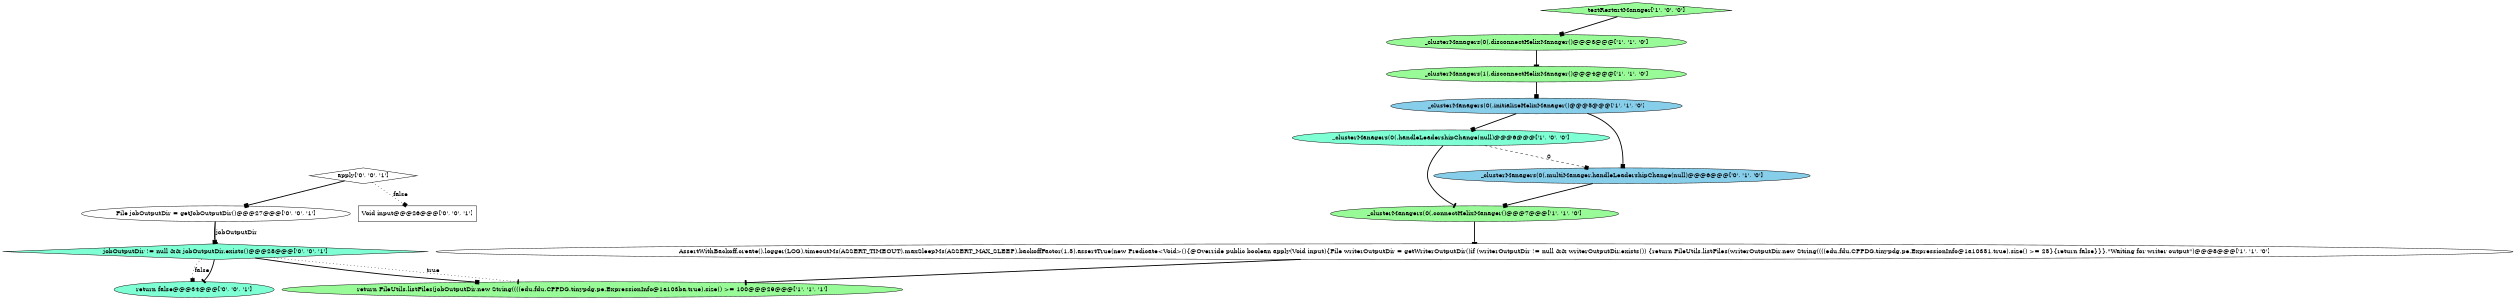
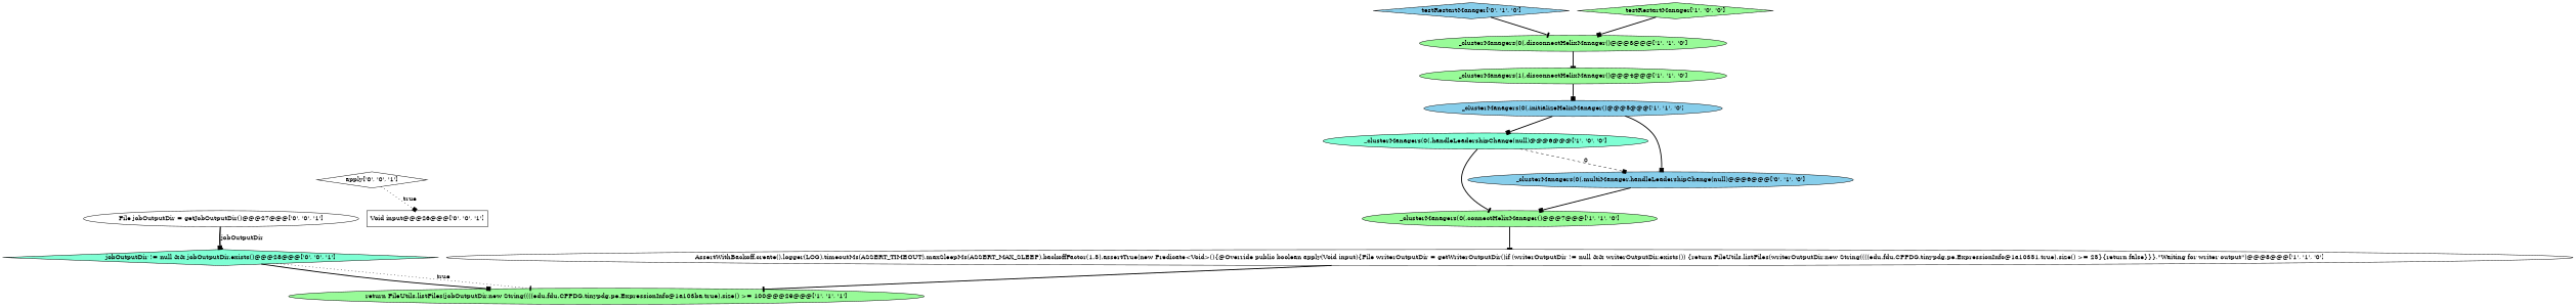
  digraph {
    node [fillcolor=palegreen shape=ellipse style=filled]
    edge [arrowhead=box style=bold]
    n1 [label="return FileUtils.listFiles(jobOutputDir,new String((((edu.fdu.CPPDG.tinypdg.pe.ExpressionInfo@1a103ba,true).size() >= 100@@@29@@@['1', '1', '1']"]
    n2 [fillcolor=white label="File jobOutputDir = getJobOutputDir()@@@27@@@['0', '0', '1']"]
    n3 [fillcolor=aquamarine label="jobOutputDir != null && jobOutputDir.exists()@@@28@@@['0', '0', '1']" shape=diamond]
-   n4 [fillcolor=aquamarine label="return false@@@34@@@['0', '0', '1']"]
+   n5 [fillcolor=skyblue label="testRestartManager['0', '1', '0']" shape=diamond]
    n6 [label="_clusterManagers(0(.disconnectHelixManager()@@@3@@@['1', '1', '0']"]
    n7 [label="_clusterManagers(1(.disconnectHelixManager()@@@4@@@['1', '1', '0']"]
    n8 [label="testRestartManager['1', '0', '0']" shape=diamond]
    n9 [fillcolor=skyblue label="_clusterManagers(0(.initializeHelixManager()@@@5@@@['1', '1', '0']"]
    n10 [fillcolor=aquamarine label="_clusterManagers(0(.handleLeadershipChange(null)@@@6@@@['1', '0', '0']"]
    n11 [fillcolor=skyblue label="_clusterManagers(0(.multiManager.handleLeadershipChange(null)@@@6@@@['0', '1', '0']"]
    n12 [label="_clusterManagers(0(.connectHelixManager()@@@7@@@['1', '1', '0']"]
    n13 [fillcolor=white label="AssertWithBackoff.create().logger(LOG).timeoutMs(ASSERT_TIMEOUT).maxSleepMs(ASSERT_MAX_SLEEP).backoffFactor(1.5).assertTrue(new Predicate<Void>(){@Override public boolean apply(Void input){File writerOutputDir = getWriterOutputDir()if (writerOutputDir != null && writerOutputDir.exists()) {return FileUtils.listFiles(writerOutputDir,new String((((edu.fdu.CPPDG.tinypdg.pe.ExpressionInfo@1a10351,true).size() >= 25}{return false}}},\"Waiting for writer output\")@@@8@@@['1', '1', '0']"]
    n14 [fillcolor=white label="apply['0', '0', '1']" shape=diamond]
    n15 [fillcolor=white label="Void input@@@26@@@['0', '0', '1']" shape=box]
    n2 -> n3 [arrowhead=tee label=jobOutputDir style=solid]
    n2 -> n3
    n3 -> n1 [arrowhead=tee label=true style=dotted]
    n3 -> n1
-   n3 -> n4 [label=false style=dotted]
-   n3 -> n4 [arrowhead=tee]
+   n5 -> n6 [arrowhead=tee]
    n6 -> n7 [arrowhead=tee]
    n7 -> n9
    n8 -> n6
    n9 -> n10
    n9 -> n11
    n10 -> n11 [label=0 style=dashed]
    n10 -> n12 [arrowhead=tee]
    n11 -> n12
    n12 -> n13 [arrowhead=tee]
    n13 -> n1 [arrowhead=tee]
-   n14 -> n2
-   n14 -> n15 [label=false style=dotted]
+   n14 -> n15 [label=true style=dotted]
  }
